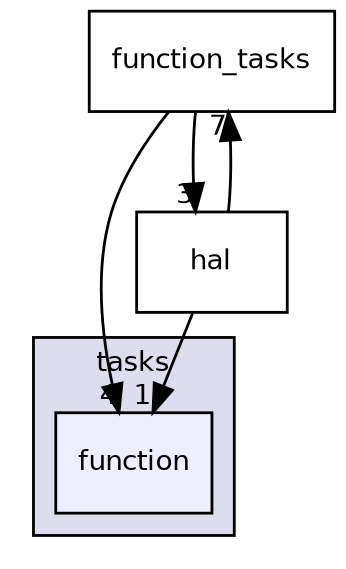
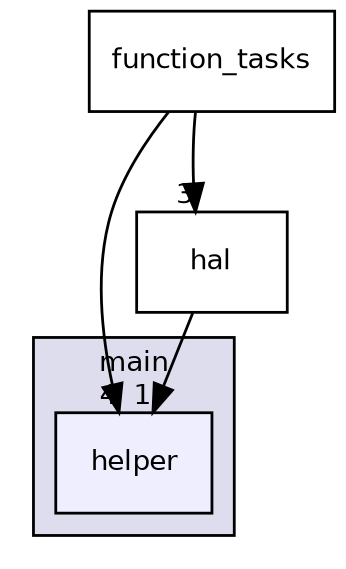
  digraph {
    compound=true
    node [fontname=Helvetica fontsize=10 shape=box]
    edge [labeldistance=1.5 labelfontname=Helvetica labelfontsize=10]
-   n1 [fillcolor="#eeeeff" label=function pencolor=black style=filled]
+   n1 [fillcolor="#eeeeff" label=helper pencolor=black style=filled]
    n2 [label=function_tasks]
    n3 [label=hal]
    subgraph cluster_1 {
      bgcolor="#ddddee"
      fontname=Helvetica
      fontsize=10
-     label=tasks
+     label=main
      pencolor=black
      n1
    }
    n2 -> n1 [headlabel=4]
    n2 -> n3 [headlabel=3]
    n3 -> n1 [headlabel=1]
-   n3 -> n2 [headlabel=7]
  }
